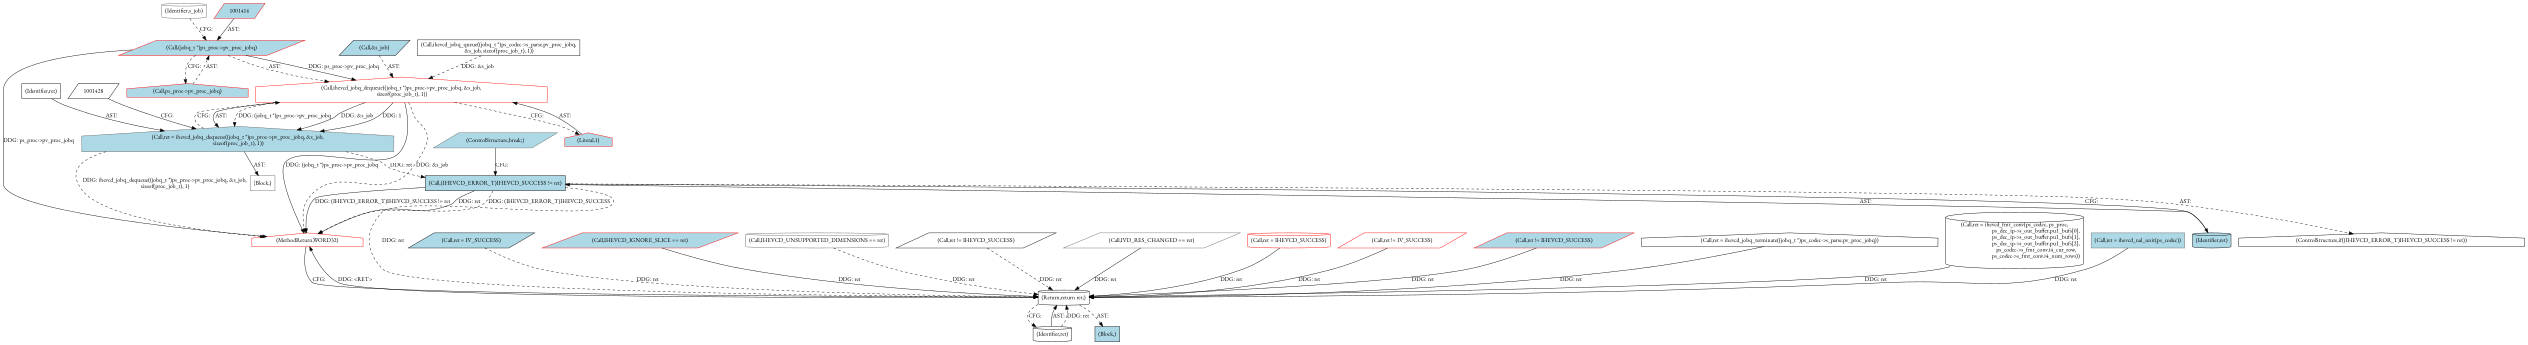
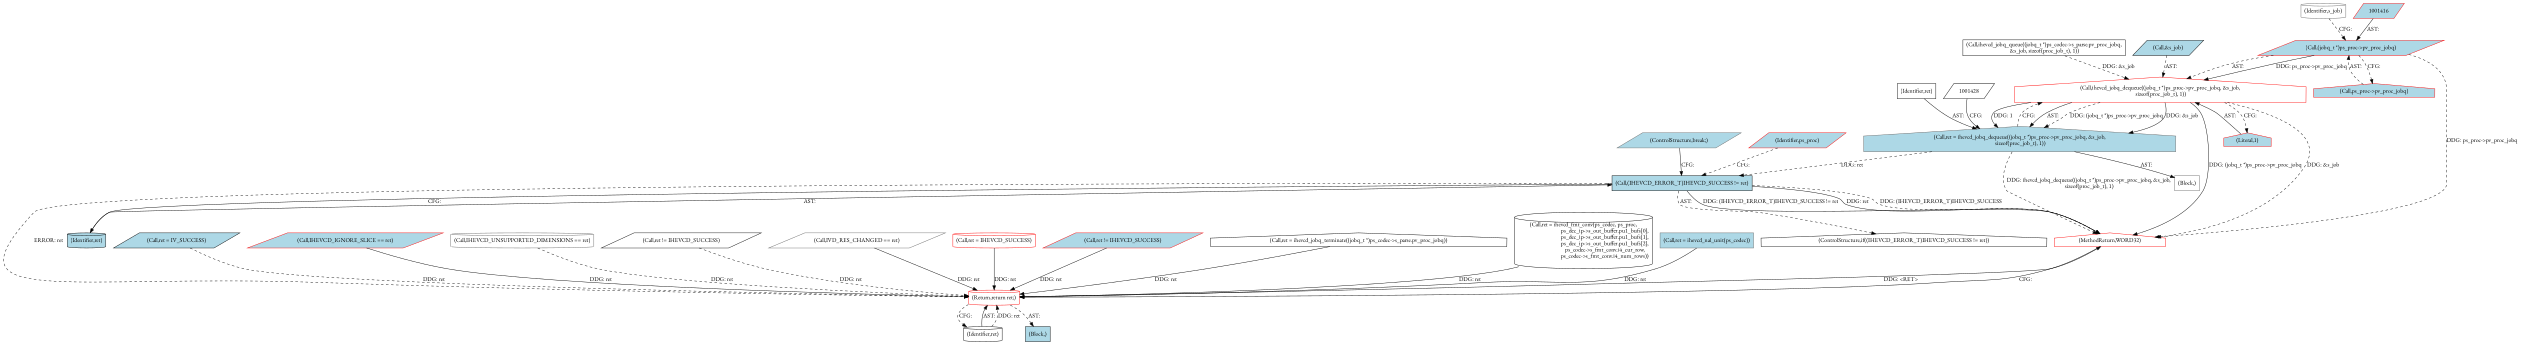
  digraph {
    fontname="EB Garamond"
    node [color=black fillcolor=white fontname="EB Garamond" shape=parallelogram style=filled]
    edge [fontname="EB Garamond" style=solid]
    n1 [color=red fillcolor=lightblue label="(Call,(jobq_t *)ps_proc->pv_proc_jobq)"]
    n2 [color=red label="(Call,ihevcd_jobq_dequeue((jobq_t *)ps_proc->pv_proc_jobq, &s_job,\n sizeof(proc_job_t), 1))" shape=house]
    n3 [color=red fillcolor=lightblue label="(Call,ps_proc->pv_proc_jobq)" shape=house]
    n4 [color=red label="(MethodReturn,WORD32)" shape=house]
    n5 [color=gray40 fillcolor=lightblue label="(Call,ret = ihevcd_jobq_dequeue((jobq_t *)ps_proc->pv_proc_jobq, &s_job,\n sizeof(proc_job_t), 1))" shape=house]
    n6 [color=red fillcolor=lightblue label="(Literal,1)" shape=house]
-   n7 [label="(Return,return ret;)" shape=cylinder]
+   n7 [color=red label="(Return,return ret;)" shape=cylinder]
    n8 [fillcolor=lightblue label="(Call,(IHEVCD_ERROR_T)IHEVCD_SUCCESS != ret)" shape=box]
    n9 [color=gray40 label="(Block,)" shape=box]
    n10 [fillcolor=lightblue label="(Identifier,ret)" shape=cylinder]
    n11 [label="(ControlStructure,if((IHEVCD_ERROR_T)IHEVCD_SUCCESS != ret))" shape=house]
    n12 [label="(Identifier,ret)" shape=cylinder]
    n13 [fillcolor=lightblue label="(Block,)" shape=box]
    n14 [fillcolor=lightblue label="(Call,ret = IV_SUCCESS)"]
    n15 [color=red fillcolor=lightblue label="(Call,IHEVCD_IGNORE_SLICE == ret)"]
    n16 [color=gray40 label="(Call,IHEVCD_UNSUPPORTED_DIMENSIONS == ret)" shape=cylinder]
    n17 [color=gray40 label="(Identifier,s_job)" shape=cylinder]
    n18 [label="(Call,ret != IHEVCD_SUCCESS)"]
    n19 [label="(Call,ihevcd_jobq_queue((jobq_t *)ps_codec->s_parse.pv_proc_jobq,\n &s_job, sizeof(proc_job_t), 1))" shape=box]
    n20 [color=gray40 fillcolor=lightblue label="(ControlStructure,break;)"]
    n21 [color=gray40 label="(Call,IVD_RES_CHANGED == ret)"]
    n22 [color=red label="(Call,ret = IHEVCD_SUCCESS)" shape=cylinder]
-   n23 [color=red label="(Call,ret != IV_SUCCESS)"]
    n24 [color=red fillcolor=lightblue label="(Call,ret != IHEVCD_SUCCESS)"]
    n25 [label="(Identifier,ret)" shape=box]
    n26 [label="(Call,ret = ihevcd_jobq_terminate((jobq_t *)ps_codec->s_parse.pv_proc_jobq))" shape=house]
+   n27 [color=red fillcolor=lightblue label="(Identifier,ps_proc)"]
    n28 [label="(Call,ret = ihevcd_fmt_conv(ps_codec, ps_proc,\n                                  ps_dec_ip->s_out_buffer.pu1_bufs[0],\n                                  ps_dec_ip->s_out_buffer.pu1_bufs[1],\n                                  ps_dec_ip->s_out_buffer.pu1_bufs[2],\n                                  ps_codec->s_fmt_conv.i4_cur_row,\n                                  ps_codec->s_fmt_conv.i4_num_rows))" shape=cylinder]
    n29 [color=gray40 fillcolor=lightblue label="(Call,ret = ihevcd_nal_unit(ps_codec))" shape=box]
    n30 [fillcolor=lightblue label="(Call,&s_job)"]
    1001416 [color=red fillcolor=lightblue]
    1001428
    n1 -> n2 [label="AST: " style=dashed]
    n1 -> n2 [label="DDG: ps_proc->pv_proc_jobq"]
    n1 -> n3 [label="CFG: " style=dashed]
-   n1 -> n4 [label="DDG: ps_proc->pv_proc_jobq"]
+   n1 -> n4 [label="DDG: ps_proc->pv_proc_jobq" style=dashed]
    n2 -> n4 [label="DDG: (jobq_t *)ps_proc->pv_proc_jobq"]
    n2 -> n4 [label="DDG: &s_job" style=dashed]
    n2 -> n5 [label="AST: "]
    n2 -> n5 [label="DDG: (jobq_t *)ps_proc->pv_proc_jobq" style=dashed]
    n2 -> n5 [label="DDG: &s_job"]
    n2 -> n5 [label="DDG: 1"]
    n2 -> n6 [label="CFG: " style=dashed]
    n3 -> n1 [label="AST: " style=dashed]
    n4 -> n7 [label="CFG: "]
    n5 -> n2 [label="CFG: " style=dashed]
    n5 -> n4 [label="DDG: ihevcd_jobq_dequeue((jobq_t *)ps_proc->pv_proc_jobq, &s_job,\n sizeof(proc_job_t), 1)" style=dashed]
    n5 -> n8 [label="DDG: ret" style=dashed]
    n5 -> n9 [label="AST: "]
    n6 -> n2 [label="AST: "]
    n7 -> n4 [label="DDG: <RET>"]
    n7 -> n12 [label="CFG: " style=dashed]
    n7 -> n13 [label="AST: " style=dashed]
    n8 -> n4 [label="DDG: (IHEVCD_ERROR_T)IHEVCD_SUCCESS" style=dashed]
    n8 -> n4 [label="DDG: (IHEVCD_ERROR_T)IHEVCD_SUCCESS != ret"]
    n8 -> n4 [label="DDG: ret"]
-   n8 -> n7 [label="DDG: ret" style=dashed]
+   n8 -> n7 [label="ERROR: ret" style=dashed]
    n8 -> n10 [label="CFG: "]
    n8 -> n11 [label="AST: " style=dashed]
    n10 -> n8 [label="AST: "]
    n12 -> n7 [label="AST: "]
    n12 -> n7 [label="DDG: ret" style=dashed]
    n14 -> n7 [label="DDG: ret" style=dashed]
    n15 -> n7 [label="DDG: ret"]
    n16 -> n7 [label="DDG: ret" style=dashed]
    n17 -> n1 [label="CFG: " style=dashed]
    n18 -> n7 [label="DDG: ret" style=dashed]
    n19 -> n2 [label="DDG: &s_job" style=dashed]
    n20 -> n8 [label="CFG: "]
    n21 -> n7 [label="DDG: ret"]
    n22 -> n7 [label="DDG: ret"]
-   n23 -> n7 [label="DDG: ret"]
    n24 -> n7 [label="DDG: ret"]
    n25 -> n5 [label="AST: "]
    n26 -> n7 [label="DDG: ret"]
+   n27 -> n8 [label="CFG: " style=dashed]
    n28 -> n7 [label="DDG: ret"]
    n29 -> n7 [label="DDG: ret"]
    n30 -> n2 [label="AST: " style=dashed]
    1001416 -> n1 [label="AST: "]
    1001428 -> n5 [label="CFG: "]
  }
